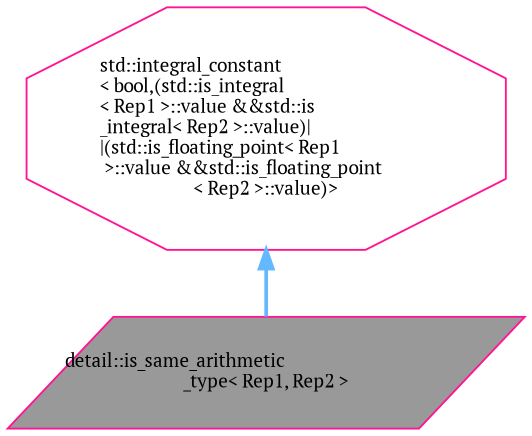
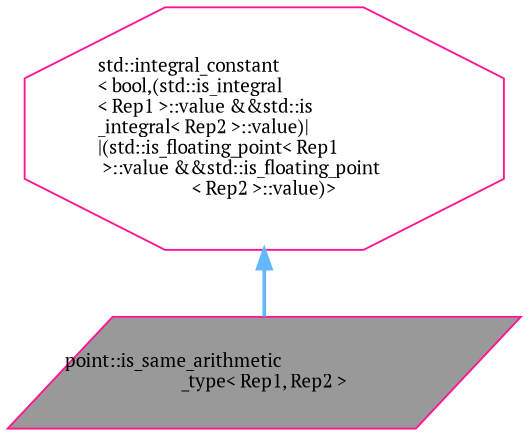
  digraph {
    rankdir=TB
    fontname="PT Serif"
    node [color=deeppink fontname="PT Serif" fontsize=10 style=filled]
-   n1 [fillcolor=grey60 fontcolor=black height=0.2 label="detail::is_same_arithmetic\l_type\< Rep1, Rep2 \>" shape=parallelogram width=0.4]
+   n1 [fillcolor=grey60 fontcolor=black height=0.2 label="point::is_same_arithmetic\l_type\< Rep1, Rep2 \>" shape=parallelogram width=0.4]
    n2 [fillcolor=white height=0.2 label="std::integral_constant\l\< bool,(std::is_integral\l\< Rep1 \>::value &&std::is\l_integral\< Rep2 \>::value)\|\l\|(std::is_floating_point\< Rep1\l \>::value &&std::is_floating_point\l\< Rep2 \>::value)\>" shape=octagon width=0.4]
    n2 -> n1 [color=steelblue1 dir=back fontname="PT Serif" fontsize=10 labelfontname=Helvetica labelfontsize=10 style=bold]
  }
